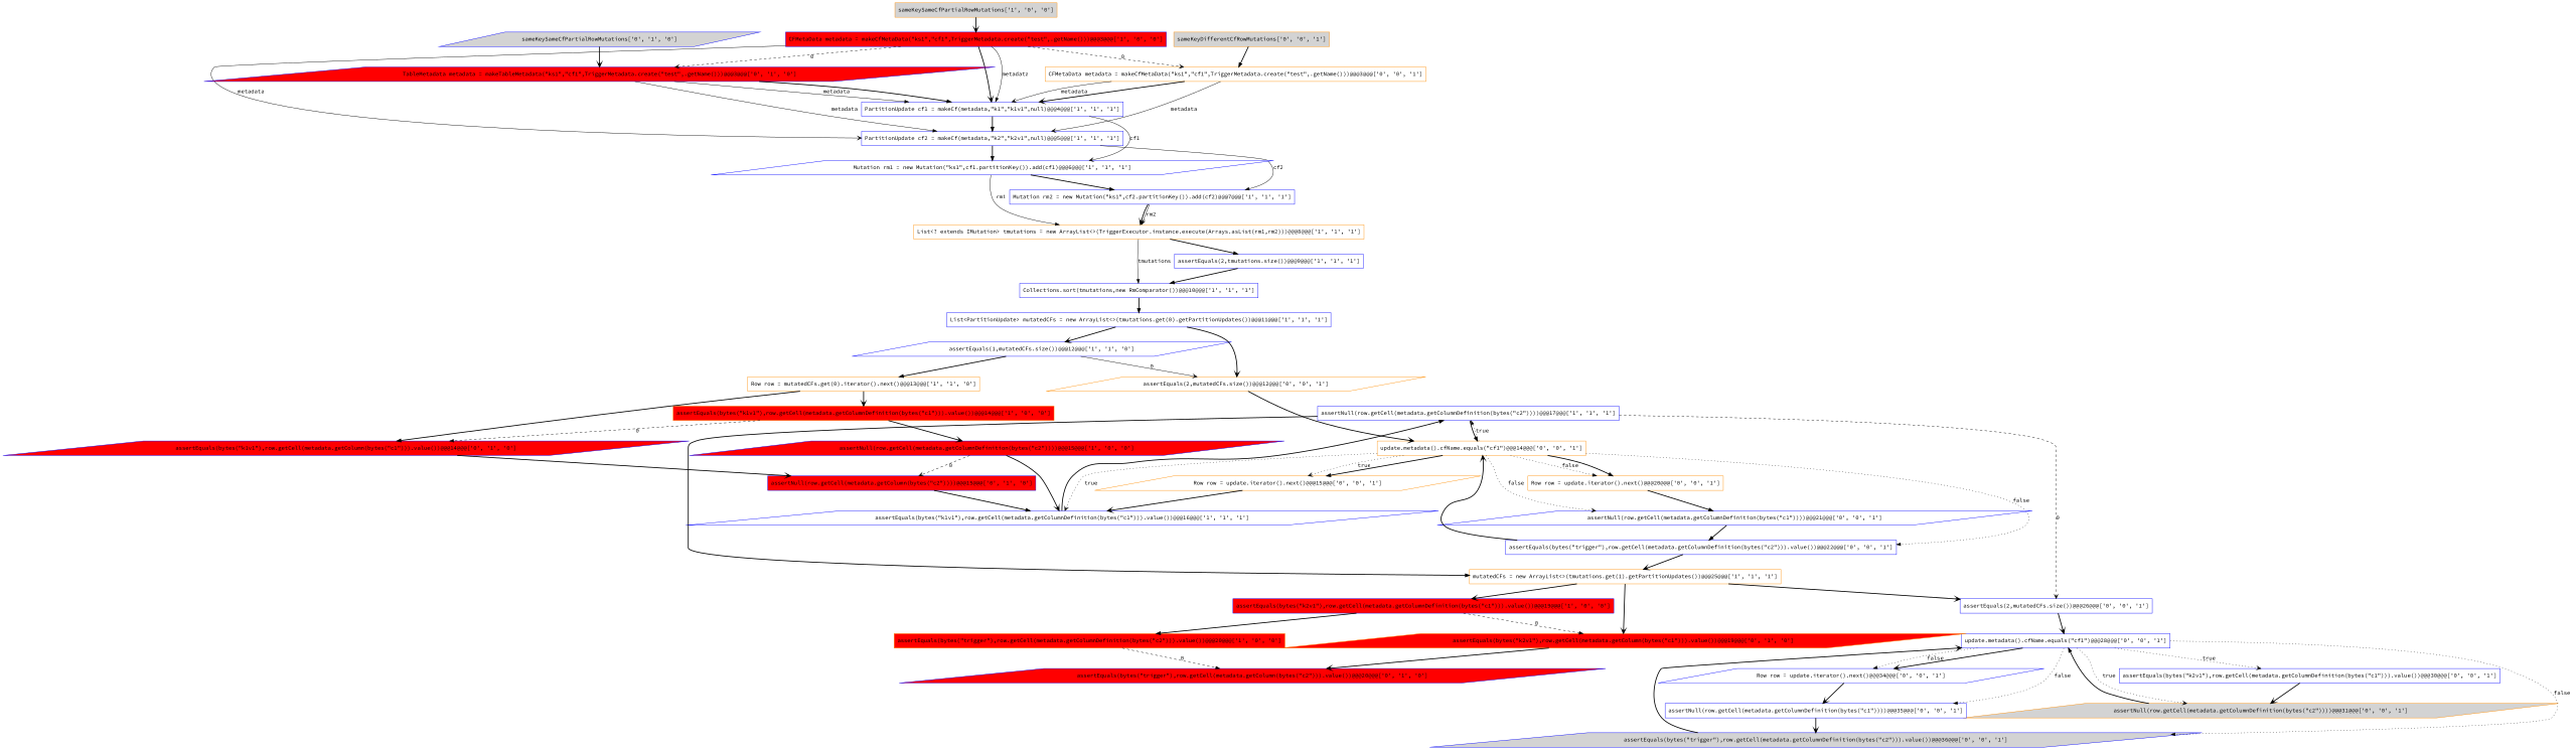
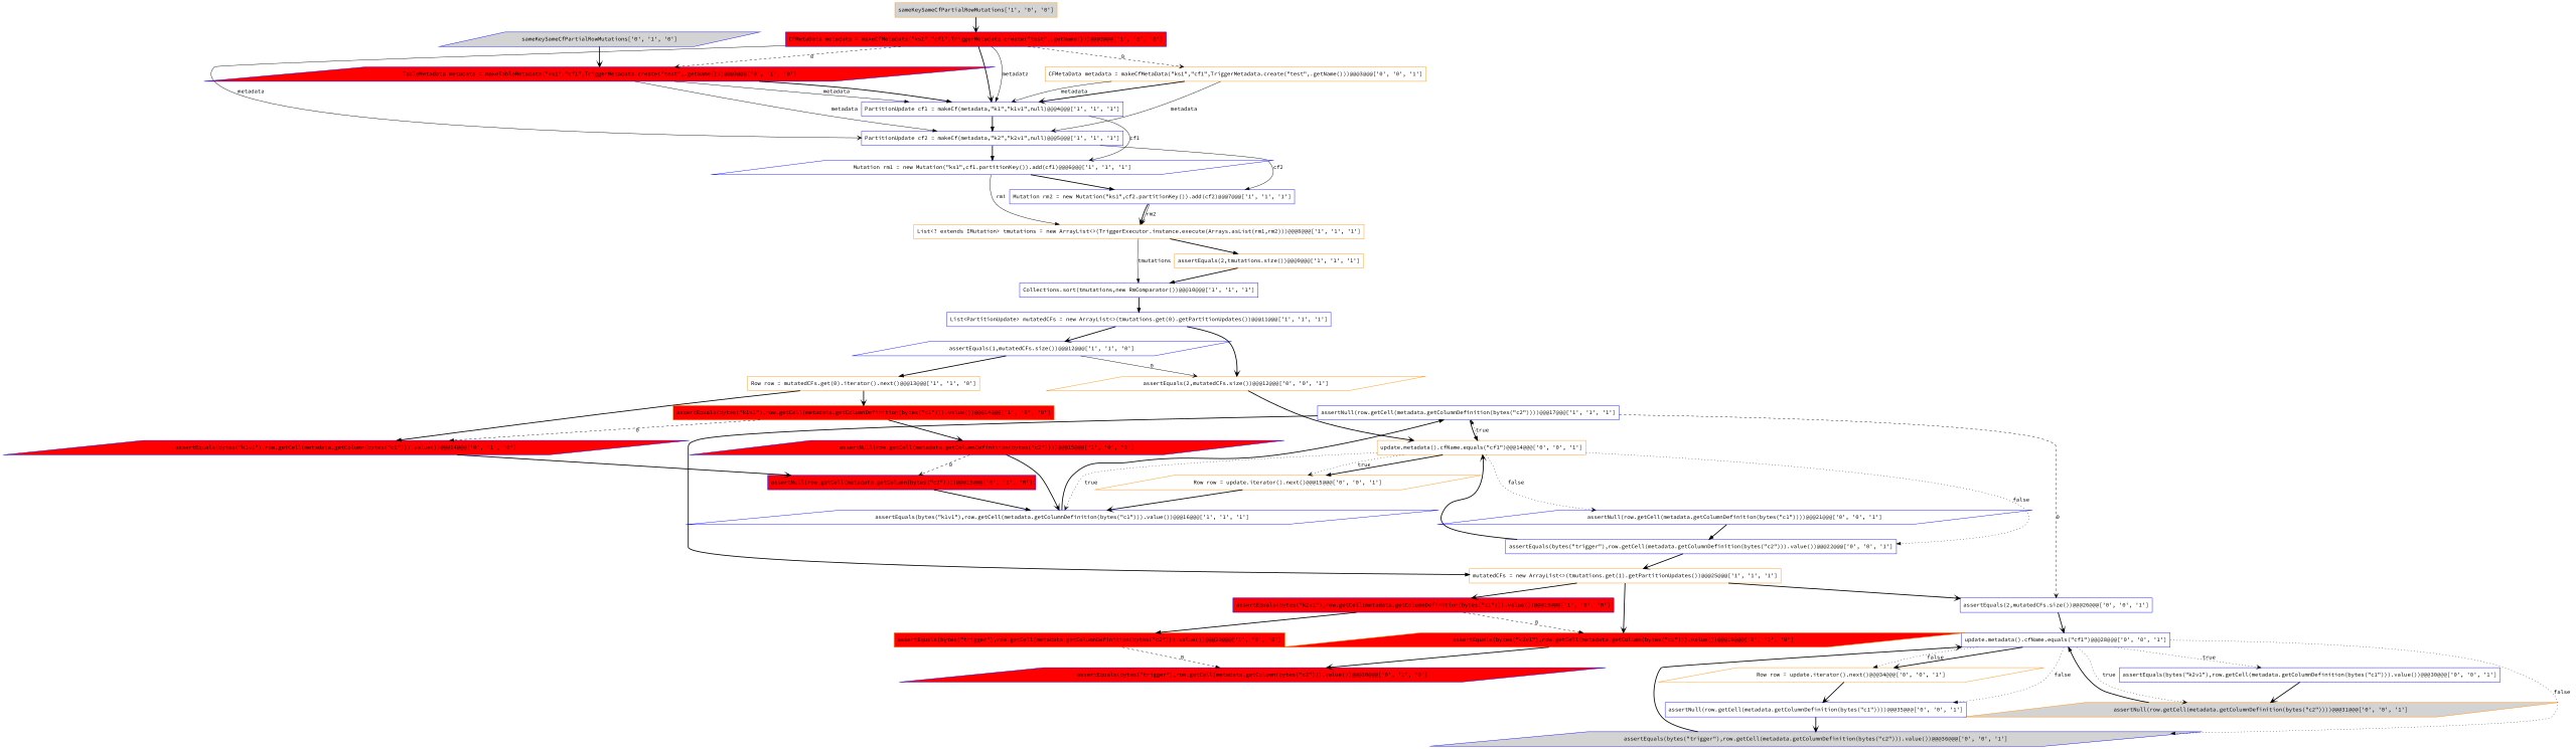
  digraph {
    fontname="Source Code Pro"
    node [color=blue fillcolor=white fontname="Source Code Pro" shape=box style=filled]
    edge [arrowhead=vee fontname="Source Code Pro" style=bold]
    n1 [label="assertEquals(2,mutatedCFs.size())@@@26@@@['0', '0', '1']"]
    n2 [label="update.metadata().cfName.equals(\"cf1\")@@@28@@@['0', '0', '1']"]
    n3 [label="assertEquals(bytes(\"k2v1\"),row.getCell(metadata.getColumnDefinition(bytes(\"c1\"))).value())@@@30@@@['0', '0', '1']"]
    n4 [color=darkorange fillcolor=lightgray label="assertNull(row.getCell(metadata.getColumnDefinition(bytes(\"c2\"))))@@@31@@@['0', '0', '1']" shape=parallelogram]
    n5 [label="assertNull(row.getCell(metadata.getColumnDefinition(bytes(\"c1\"))))@@@35@@@['0', '0', '1']"]
    n6 [fillcolor=lightgray label="assertEquals(bytes(\"trigger\"),row.getCell(metadata.getColumnDefinition(bytes(\"c2\"))).value())@@@36@@@['0', '0', '1']" shape=parallelogram]
-   n7 [label="Row row = update.iterator().next()@@@34@@@['0', '0', '1']" shape=parallelogram]
+   n7 [color=darkorange label="Row row = update.iterator().next()@@@34@@@['0', '0', '1']" shape=parallelogram]
    n8 [label="Mutation rm2 = new Mutation(\"ks1\",cf2.partitionKey()).add(cf2)@@@7@@@['1', '1', '1']"]
    n9 [color=darkorange label="List<? extends IMutation> tmutations = new ArrayList<>(TriggerExecutor.instance.execute(Arrays.asList(rm1,rm2)))@@@8@@@['1', '1', '1']"]
-   n10 [label="assertEquals(2,tmutations.size())@@@9@@@['1', '1', '1']"]
+   n10 [color=darkorange label="assertEquals(2,tmutations.size())@@@9@@@['1', '1', '1']"]
    n11 [label="Collections.sort(tmutations,new RmComparator())@@@10@@@['1', '1', '1']"]
    n12 [label="assertEquals(bytes(\"k1v1\"),row.getCell(metadata.getColumnDefinition(bytes(\"c1\"))).value())@@@16@@@['1', '1', '1']" shape=parallelogram]
    n13 [label="assertNull(row.getCell(metadata.getColumnDefinition(bytes(\"c2\"))))@@@17@@@['1', '1', '1']"]
    n14 [color=darkorange label="update.metadata().cfName.equals(\"cf1\")@@@14@@@['0', '0', '1']"]
    n15 [color=darkorange label="mutatedCFs = new ArrayList<>(tmutations.get(1).getPartitionUpdates())@@@25@@@['1', '1', '1']"]
    n16 [color=darkorange label="Row row = update.iterator().next()@@@15@@@['0', '0', '1']" shape=parallelogram]
-   n17 [color=darkorange label="Row row = update.iterator().next()@@@20@@@['0', '0', '1']"]
    n18 [label="assertEquals(bytes(\"trigger\"),row.getCell(metadata.getColumnDefinition(bytes(\"c2\"))).value())@@@22@@@['0', '0', '1']"]
    n19 [label="assertNull(row.getCell(metadata.getColumnDefinition(bytes(\"c1\"))))@@@21@@@['0', '0', '1']" shape=parallelogram]
    n20 [fillcolor=red label="assertEquals(bytes(\"k2v1\"),row.getCell(metadata.getColumnDefinition(bytes(\"c1\"))).value())@@@19@@@['1', '0', '0']"]
    n21 [color=darkorange fillcolor=red label="assertEquals(bytes(\"k2v1\"),row.getCell(metadata.getColumn(bytes(\"c1\"))).value())@@@19@@@['0', '1', '0']" shape=parallelogram]
    n22 [fillcolor=red label="assertEquals(bytes(\"trigger\"),row.getCell(metadata.getColumn(bytes(\"c2\"))).value())@@@20@@@['0', '1', '0']" shape=parallelogram]
    n23 [label="assertEquals(1,mutatedCFs.size())@@@12@@@['1', '1', '0']" shape=parallelogram]
    n24 [color=darkorange label="assertEquals(2,mutatedCFs.size())@@@12@@@['0', '0', '1']" shape=parallelogram]
    n25 [color=darkorange label="Row row = mutatedCFs.get(0).iterator().next()@@@13@@@['1', '1', '0']"]
    n26 [color=darkorange fillcolor=red label="assertEquals(bytes(\"k1v1\"),row.getCell(metadata.getColumnDefinition(bytes(\"c1\"))).value())@@@14@@@['1', '0', '0']"]
    n27 [fillcolor=red label="assertEquals(bytes(\"k1v1\"),row.getCell(metadata.getColumn(bytes(\"c1\"))).value())@@@14@@@['0', '1', '0']" shape=parallelogram]
    n28 [label="PartitionUpdate cf2 = makeCf(metadata,\"k2\",\"k2v1\",null)@@@5@@@['1', '1', '1']"]
    n29 [label="Mutation rm1 = new Mutation(\"ks1\",cf1.partitionKey()).add(cf1)@@@6@@@['1', '1', '1']" shape=parallelogram]
    n30 [label="List<PartitionUpdate> mutatedCFs = new ArrayList<>(tmutations.get(0).getPartitionUpdates())@@@11@@@['1', '1', '1']"]
-   n31 [color=darkorange fillcolor=lightgray label="sameKeyDifferentCfRowMutations['0', '0', '1']"]
    n32 [color=darkorange label="CFMetaData metadata = makeCfMetaData(\"ks1\",\"cf1\",TriggerMetadata.create(\"test\",.getName()))@@@3@@@['0', '0', '1']"]
    n33 [label="PartitionUpdate cf1 = makeCf(metadata,\"k1\",\"k1v1\",null)@@@4@@@['1', '1', '1']"]
    n34 [color=darkorange fillcolor=red label="assertEquals(bytes(\"trigger\"),row.getCell(metadata.getColumnDefinition(bytes(\"c2\"))).value())@@@20@@@['1', '0', '0']"]
    n35 [fillcolor=red label="assertNull(row.getCell(metadata.getColumnDefinition(bytes(\"c2\"))))@@@15@@@['1', '0', '0']" shape=parallelogram]
    n36 [fillcolor=red label="assertNull(row.getCell(metadata.getColumn(bytes(\"c2\"))))@@@15@@@['0', '1', '0']"]
    n37 [color=darkorange fillcolor=lightgray label="sameKeySameCfPartialRowMutations['1', '0', '0']"]
    n38 [fillcolor=red label="CFMetaData metadata = makeCfMetaData(\"ks1\",\"cf1\",TriggerMetadata.create(\"test\",.getName()))@@@3@@@['1', '0', '0']"]
    n39 [fillcolor=red label="TableMetadata metadata = makeTableMetadata(\"ks1\",\"cf1\",TriggerMetadata.create(\"test\",.getName()))@@@3@@@['0', '1', '0']" shape=parallelogram]
    n40 [fillcolor=lightgray label="sameKeySameCfPartialRowMutations['0', '1', '0']" shape=parallelogram]
    n1 -> n2
    n2 -> n3 [label=true style=dotted]
    n2 -> n4 [label=true style=dotted]
    n2 -> n5 [arrowhead=normal label=false style=dotted]
    n2 -> n6 [arrowhead=normal label=false style=dotted]
    n2 -> n7
    n2 -> n7 [arrowhead=normal label=false style=dotted]
    n3 -> n4
    n4 -> n2 [arrowhead=normal]
    n5 -> n6
    n6 -> n2
    n7 -> n5
    n8 -> n9 [label=rm2 style=solid]
    n8 -> n9
    n9 -> n10 [arrowhead=normal]
    n9 -> n11 [arrowhead=normal label=tmutations style=solid]
    n10 -> n11 [arrowhead=normal]
    n11 -> n30 [arrowhead=normal]
    n12 -> n13 [arrowhead=normal]
    n13 -> n1 [label=0 style=dashed]
    n13 -> n14 [arrowhead=normal]
    n13 -> n15 [arrowhead=normal]
    n14 -> n12 [label=true style=dotted]
    n14 -> n13 [arrowhead=normal label=true style=dotted]
    n14 -> n16 [arrowhead=normal]
    n14 -> n16 [label=true style=dotted]
-   n14 -> n17 [arrowhead=normal label=false style=dotted]
-   n14 -> n17 [arrowhead=normal]
    n14 -> n18 [arrowhead=normal label=false style=dotted]
    n14 -> n19 [label=false style=dotted]
    n15 -> n1
    n15 -> n20
    n15 -> n21
    n16 -> n12
-   n17 -> n19 [arrowhead=normal]
    n18 -> n14
    n18 -> n15
    n19 -> n18 [arrowhead=normal]
    n20 -> n21 [arrowhead=normal label=0 style=dashed]
    n20 -> n34 [arrowhead=normal]
    n21 -> n22
    n23 -> n24 [label=0 style=solid]
    n23 -> n25 [arrowhead=normal]
    n24 -> n14
    n25 -> n26
    n25 -> n27 [arrowhead=normal]
    n26 -> n27 [arrowhead=normal label=0 style=dashed]
    n26 -> n35
    n27 -> n36
    n28 -> n8 [arrowhead=normal label=cf2 style=solid]
    n28 -> n29 [arrowhead=normal]
    n29 -> n8 [arrowhead=normal]
    n29 -> n9 [arrowhead=normal label=rm1 style=solid]
    n30 -> n23
    n30 -> n24
-   n31 -> n32 [arrowhead=normal]
    n32 -> n28 [label=metadata style=solid]
    n32 -> n33
    n32 -> n33 [label=metadata style=solid]
    n33 -> n28 [arrowhead=normal]
    n33 -> n29 [label=cf1 style=solid]
    n34 -> n22 [arrowhead=normal label=0 style=dashed]
    n35 -> n12
    n35 -> n36 [label=0 style=dashed]
    n36 -> n12 [arrowhead=normal]
    n37 -> n38
    n38 -> n28 [label=metadata style=solid]
    n38 -> n32 [label=0 style=dashed]
    n38 -> n33 [arrowhead=normal label=metadata style=solid]
    n38 -> n33
    n38 -> n39 [label=0 style=dashed]
    n39 -> n28 [arrowhead=normal label=metadata style=solid]
    n39 -> n33 [arrowhead=normal]
    n39 -> n33 [arrowhead=normal label=metadata style=solid]
    n40 -> n39
  }
